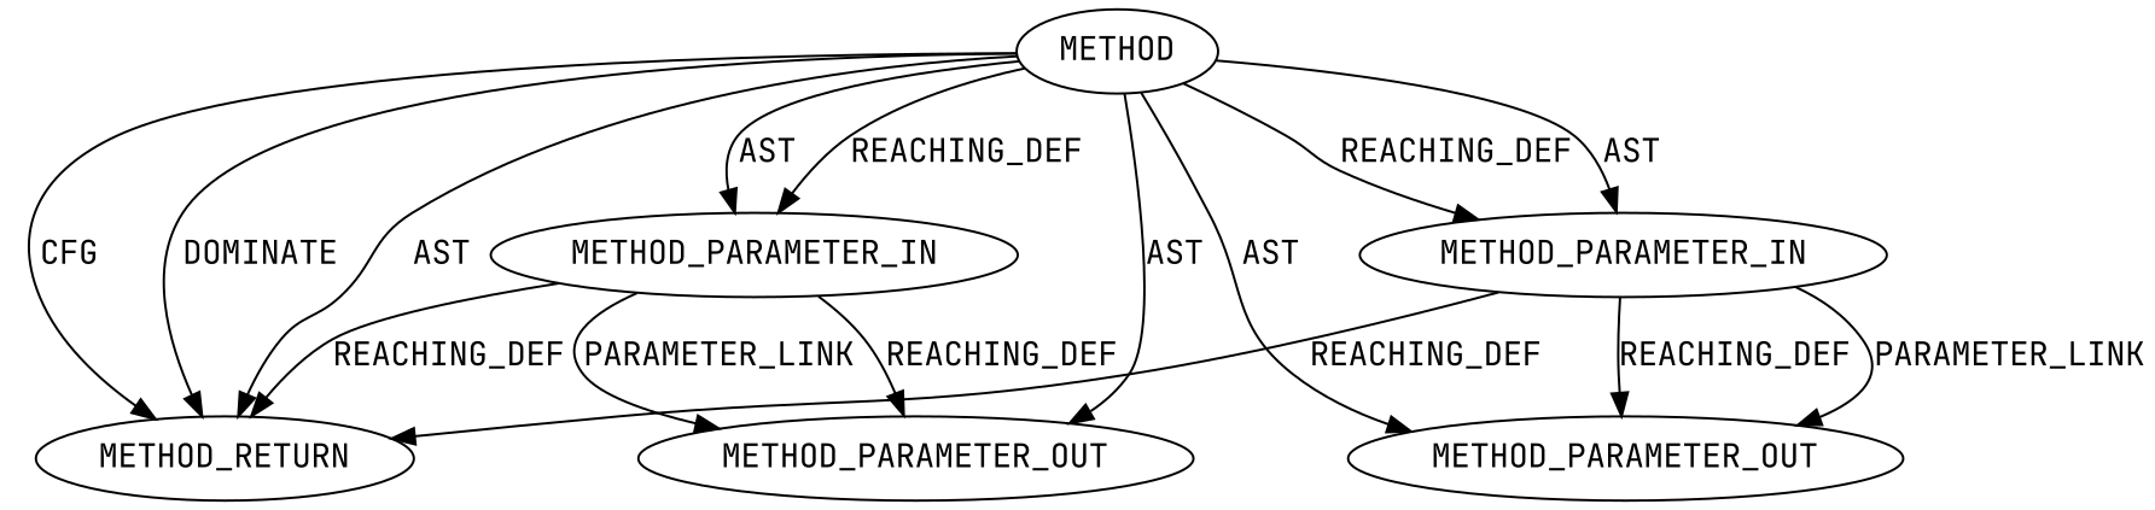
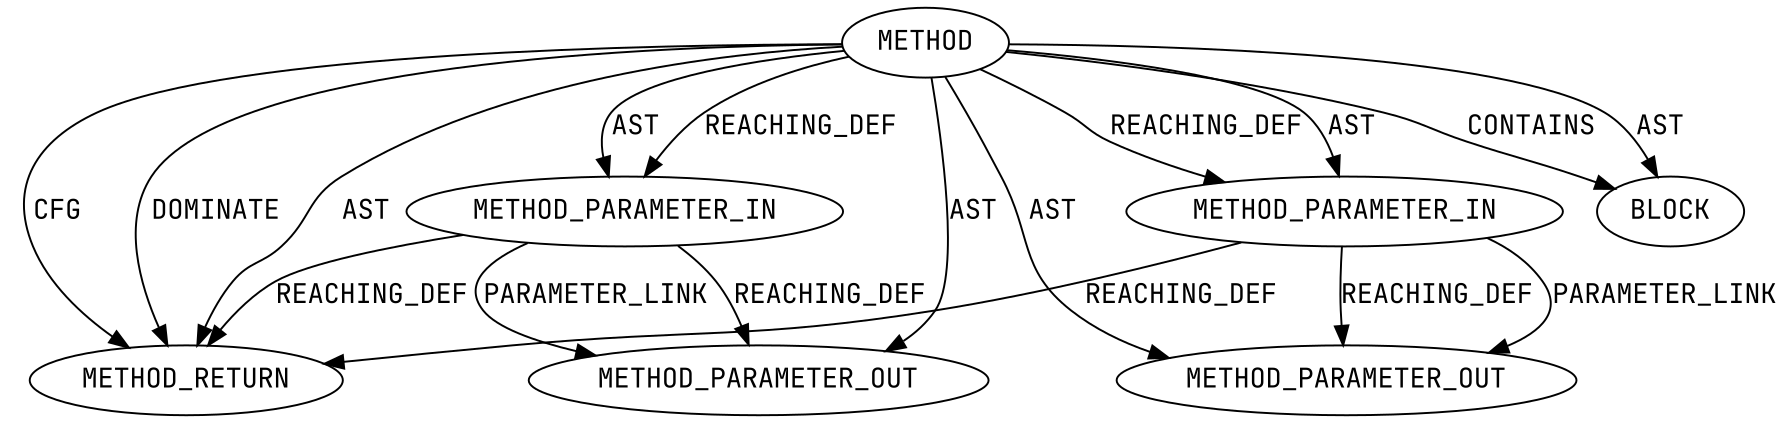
  digraph {
    fontname="JetBrains Mono"
    node [CODE="<empty>" EVALUATION_STRATEGY=BY_VALUE ORDER=2 TYPE_FULL_NAME=ANY fontname="JetBrains Mono" IS_VARIADIC=false]
    edge [fontname="JetBrains Mono"]
    n1 [CODE=RET label=METHOD_RETURN IS_VARIADIC=""]
    n2 [AST_PARENT_FULL_NAME="<global>" AST_PARENT_TYPE=NAMESPACE_BLOCK FILENAME="<empty>" FULL_NAME="<operator>.multiplication" IS_EXTERNAL=true NAME="<operator>.multiplication" ORDER=0 label=METHOD EVALUATION_STRATEGY="" TYPE_FULL_NAME="" IS_VARIADIC=""]
    n3 [CODE=p1 INDEX=1 NAME=p1 ORDER=1 label=METHOD_PARAMETER_IN]
    n4 [CODE=p1 INDEX=1 NAME=p1 ORDER=1 label=METHOD_PARAMETER_OUT]
    n5 [CODE=p2 INDEX=2 NAME=p2 label=METHOD_PARAMETER_OUT]
    n6 [CODE=p2 INDEX=2 NAME=p2 label=METHOD_PARAMETER_IN]
+   n7 [ARGUMENT_INDEX=1 ORDER=1 label=BLOCK EVALUATION_STRATEGY="" IS_VARIADIC=""]
    n2 -> n1 [label=CFG]
    n2 -> n1 [label=DOMINATE]
    n2 -> n1 [label=AST]
    n2 -> n3 [label=AST]
    n2 -> n3 [label=REACHING_DEF]
    n2 -> n4 [label=AST]
    n2 -> n5 [label=AST]
    n2 -> n6 [label=REACHING_DEF]
    n2 -> n6 [label=AST]
+   n2 -> n7 [label=AST]
+   n2 -> n7 [label=CONTAINS]
    n3 -> n1 [VARIABLE=p1 label=REACHING_DEF]
    n3 -> n4 [VARIABLE=p1 label=REACHING_DEF]
    n3 -> n4 [label=PARAMETER_LINK]
    n6 -> n1 [VARIABLE=p2 label=REACHING_DEF]
    n6 -> n5 [label=PARAMETER_LINK]
    n6 -> n5 [VARIABLE=p2 label=REACHING_DEF]
  }
